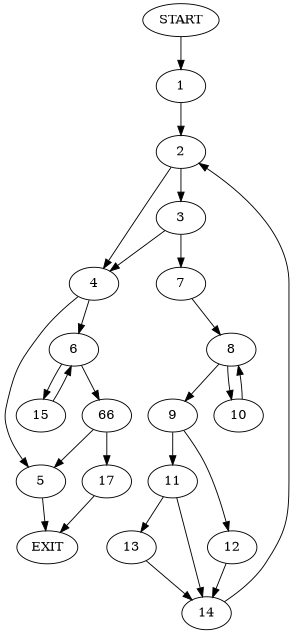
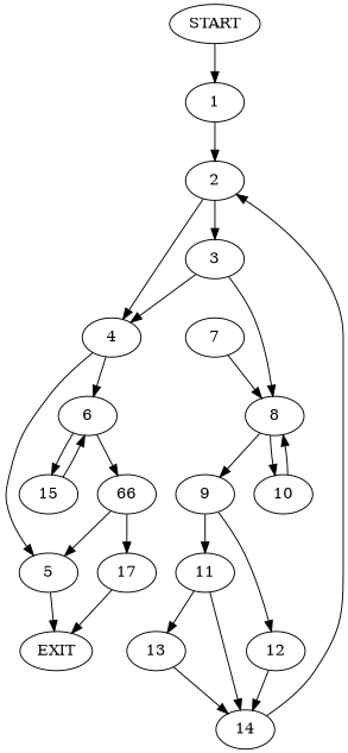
  digraph {
    n1 [label=START]
    1
    2
    n4 [label=EXIT]
    3
    4
    7
    5
    6
    8
    15
    n12 [label=66]
    17
    9
    10
    11
    12
    13
    14
    n1 -> 1
    1 -> 2
    2 -> 3
    2 -> 4
    3 -> 4
-   3 -> 7
+   3 -> 8
    4 -> 5
    4 -> 6
    7 -> 8
    5 -> n4
    6 -> 15
    6 -> n12
    8 -> 9
    8 -> 10
    15 -> 6
    n12 -> 5
    n12 -> 17
    17 -> n4
    9 -> 11
    9 -> 12
    10 -> 8
    11 -> 13
    11 -> 14
    12 -> 14
    13 -> 14
    14 -> 2
  }
